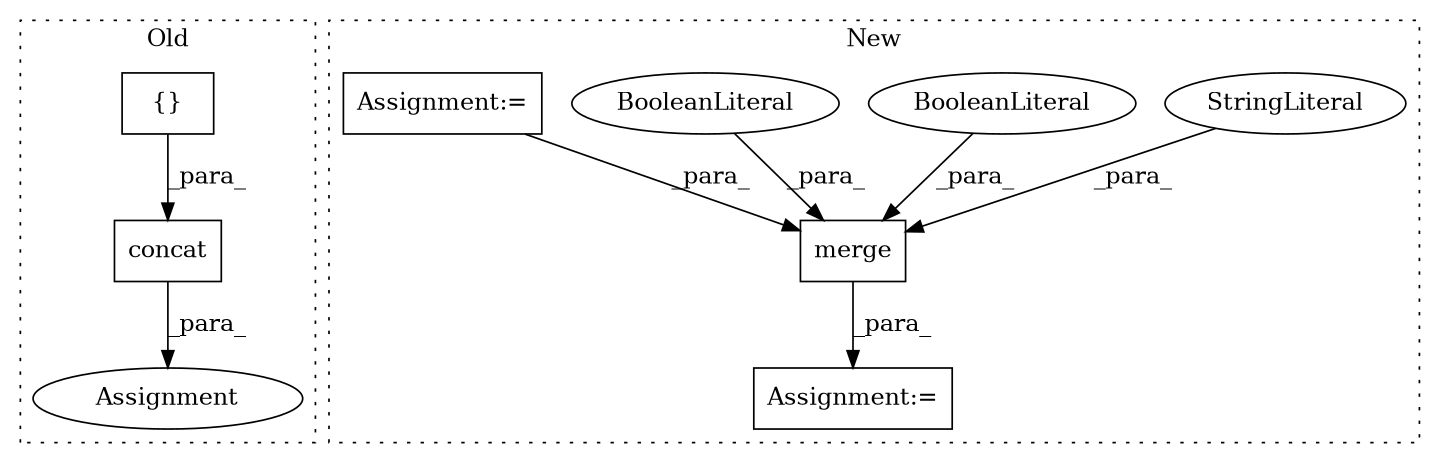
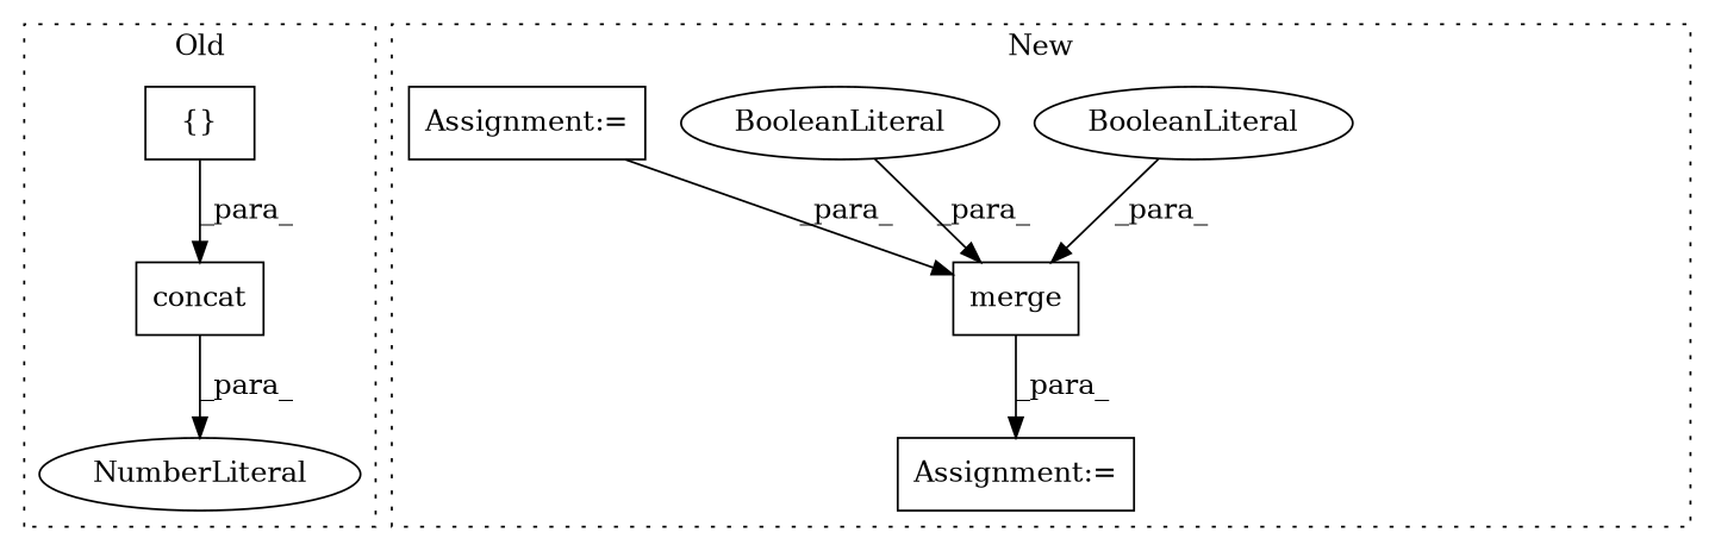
  digraph {
    node [a=32 l=1 shape=box]
    n1 [l="7,1" label=concat s="8779,8905"]
    n2 [a=4 l="1,1" label="{}" s="8795,8902"]
-   n3 [a=34 label=Assignment s=8904 shape=ellipse]
+   n3 [a=34 label=NumberLiteral s=8904 shape=ellipse]
    n4 [l="6,1" label=merge s="10577,10605"]
-   n5 [a=45 l=6 label=StringLiteral s=10589 shape=ellipse]
    n6 [a=7 label="Assignment:=" s=10616]
    n7 [a=9 l=4 label=BooleanLiteral s=10596 shape=ellipse]
    n8 [a=9 l=4 label=BooleanLiteral s=10601 shape=ellipse]
    n9 [a=7 label="Assignment:=" s=10537]
    subgraph cluster_1 {
      label=Old
      style=dotted
      n1
      n2
      n3
    }
    subgraph cluster_2 {
      label=New
      style=dotted
      n4
-     n5
      n6
      n7
      n8
      n9
    }
    n1 -> n3 [label=_para_]
    n2 -> n1 [label=_para_]
    n4 -> n6 [label=_para_]
-   n5 -> n4 [label=_para_]
    n7 -> n4 [label=_para_]
    n8 -> n4 [label=_para_]
    n9 -> n4 [label=_para_]
  }
